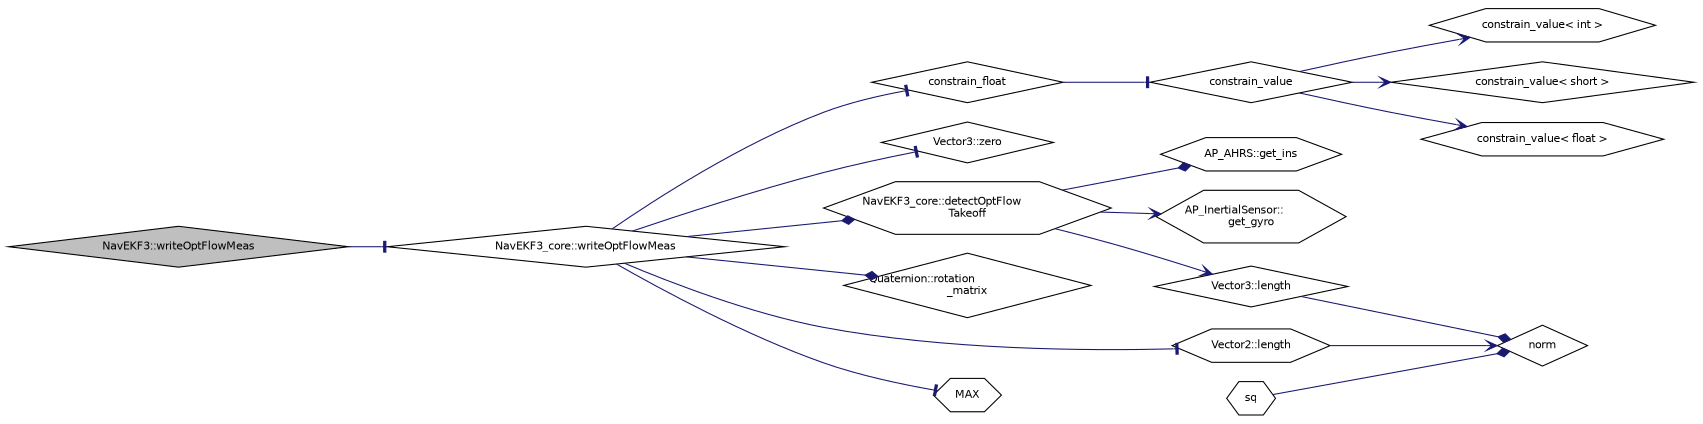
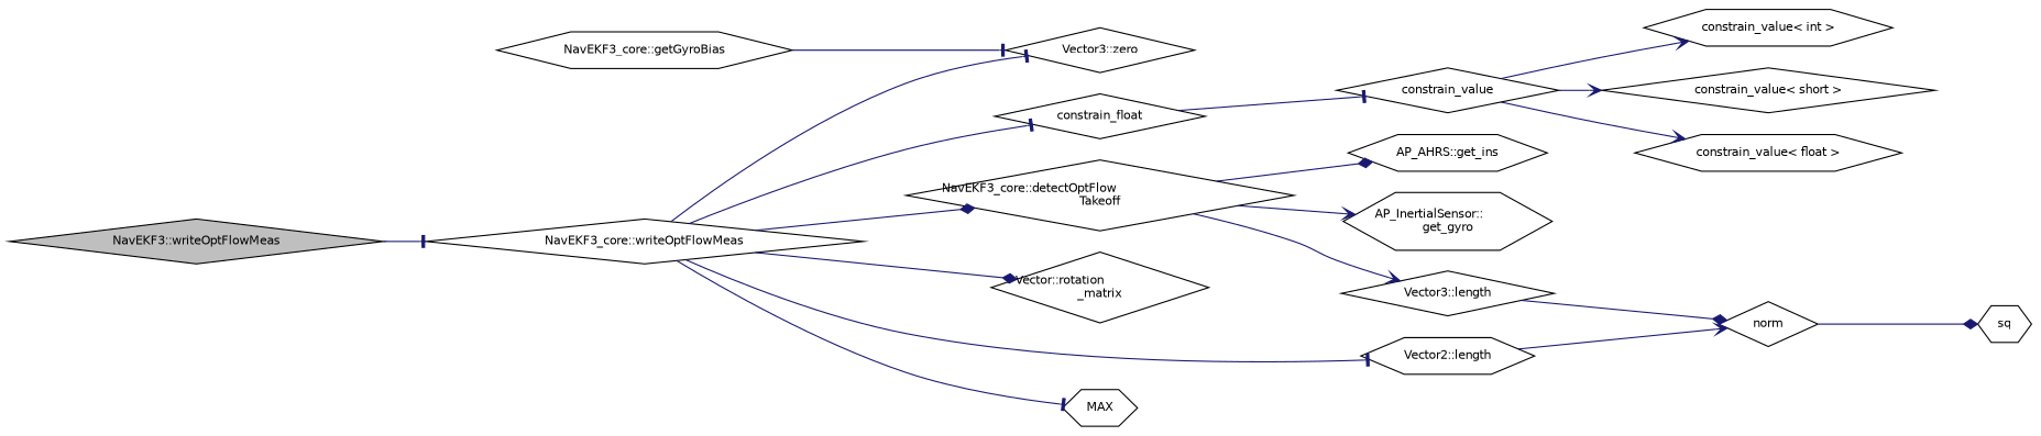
  digraph {
    rankdir=LR
    node [color=black fillcolor=white fontname=Helvetica fontsize=10 shape=diamond style=filled]
    edge [arrowhead=tee color=midnightblue fontname=Helvetica fontsize=10 labelfontname=Helvetica labelfontsize=10 style=solid]
    n1 [fillcolor=grey75 fontcolor=black height=0.2 label="NavEKF3::writeOptFlowMeas" width=0.4]
    n2 [height=0.2 label="NavEKF3_core::writeOptFlowMeas" width=0.4]
    n3 [height=0.2 label=constrain_float width=0.4]
    n4 [height=0.2 label="Vector3::zero" width=0.4]
-   n5 [height=0.2 label="NavEKF3_core::detectOptFlow\lTakeoff" shape=hexagon width=0.4]
-   n6 [height=0.2 label="Quaternion::rotation\l_matrix" width=0.4]
+   n5 [height=0.2 label="NavEKF3_core::detectOptFlow\lTakeoff" width=0.4]
+   n6 [height=0.2 label="Vector::rotation\l_matrix" width=0.4]
    n7 [height=0.2 label="Vector2::length" shape=hexagon width=0.4]
    n8 [height=0.2 label=MAX shape=hexagon width=0.4]
    n9 [height=0.2 label=constrain_value width=0.4]
    n10 [height=0.2 label="AP_AHRS::get_ins" shape=hexagon width=0.4]
    n11 [height=0.2 label="AP_InertialSensor::\lget_gyro" shape=hexagon width=0.4]
    n12 [height=0.2 label="Vector3::length" width=0.4]
    n13 [height=0.2 label=norm width=0.4]
    n14 [height=0.2 label="constrain_value\< int \>" shape=hexagon width=0.4]
    n15 [height=0.2 label="constrain_value\< short \>" width=0.4]
    n16 [height=0.2 label="constrain_value\< float \>" shape=hexagon width=0.4]
+   n17 [height=0.2 label="NavEKF3_core::getGyroBias" shape=hexagon width=0.4]
    n18 [height=0.2 label=sq shape=hexagon width=0.4]
    n1 -> n2
    n2 -> n3
    n2 -> n4
    n2 -> n5 [arrowhead=diamond]
    n2 -> n6 [arrowhead=diamond]
    n2 -> n7
    n2 -> n8
    n3 -> n9
    n5 -> n10 [arrowhead=diamond]
    n5 -> n11 [arrowhead=vee]
    n5 -> n12 [arrowhead=vee]
    n7 -> n13 [arrowhead=vee]
    n9 -> n14 [arrowhead=vee]
    n9 -> n15 [arrowhead=vee]
    n9 -> n16 [arrowhead=vee]
    n12 -> n13 [arrowhead=diamond]
-   n18 -> n13 [arrowhead=diamond]
+   n13 -> n18 [arrowhead=diamond]
+   n17 -> n4
  }
